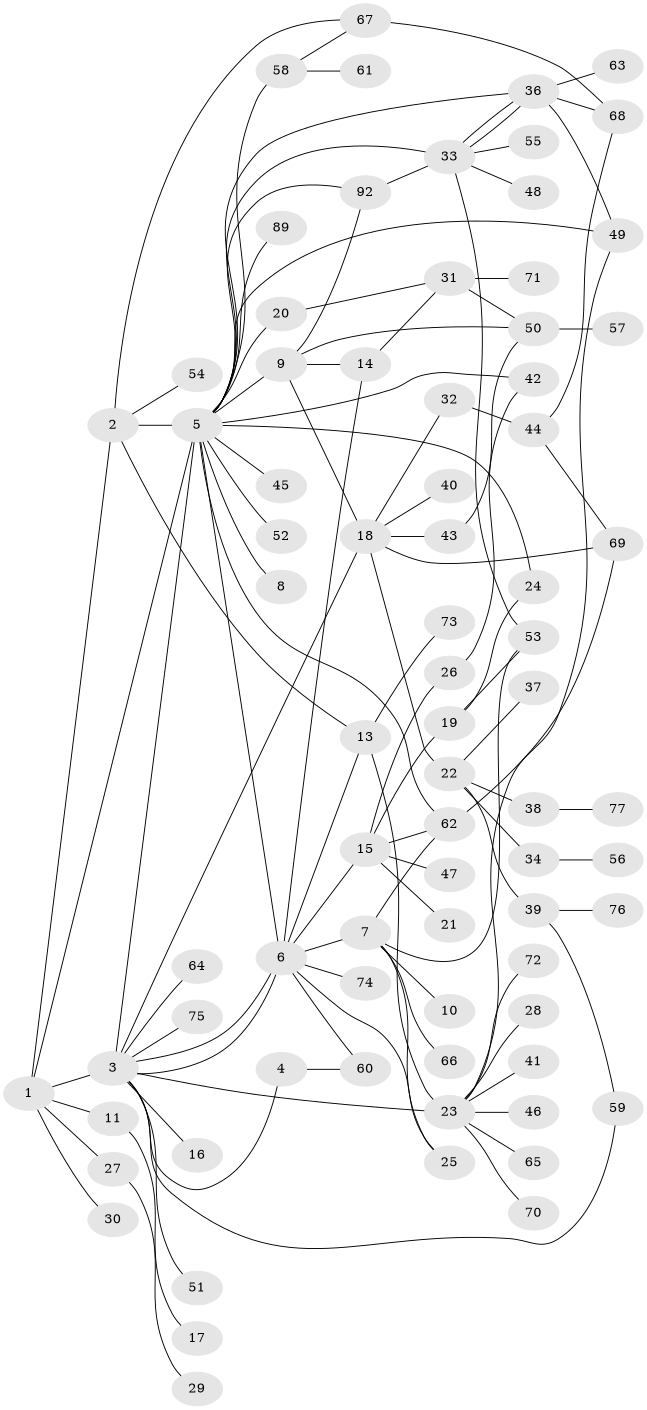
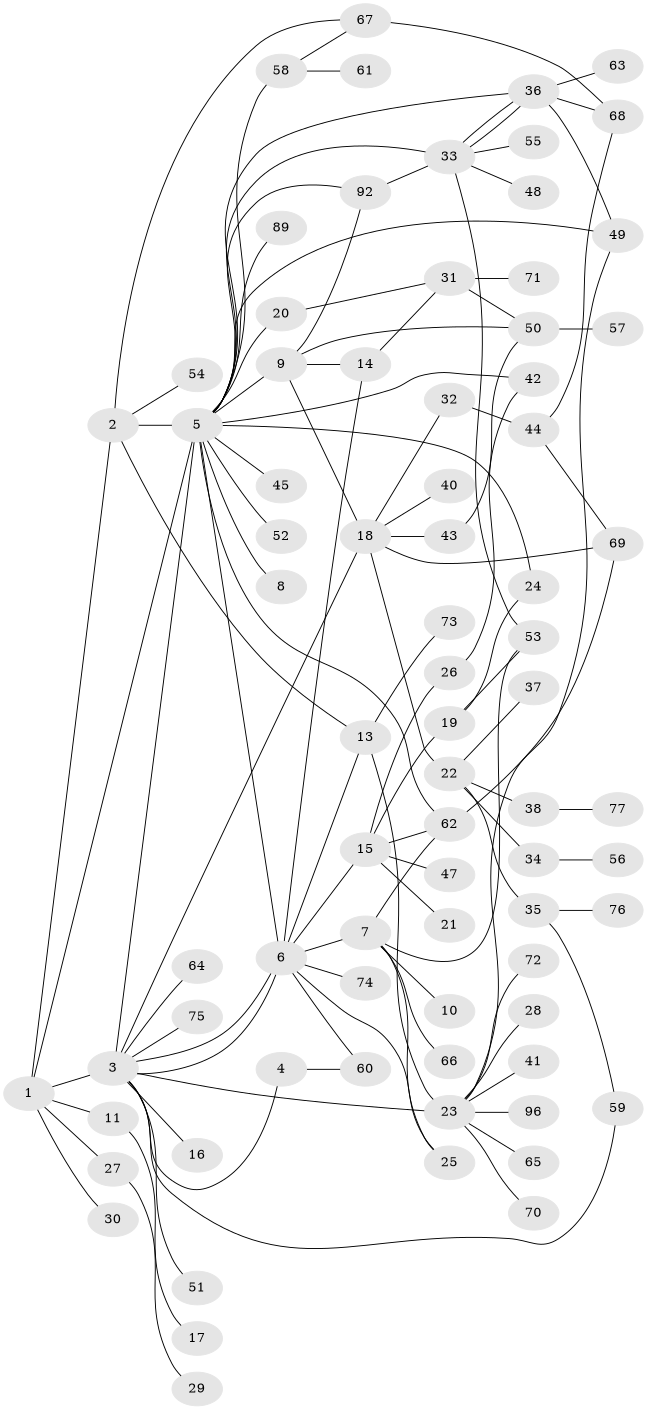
  graph {
    rankdir=LR
    node [color=gray90 style=filled]
    1
    2
    3
    5
    11
    27
    30
    13
    54
    67
    4
    6
    16
    18
    23
    51
    59
    64
    75
    8
    9
    n22 [label=92]
    20
    24
    33
    36
    n27 [label=89]
    42
    45
    49
    52
    58
    62
    17
    29
    73
    68
    60
    7
    14
    15
    25
    74
    22
    32
    40
    43
    69
    28
    41
-   46
+   46 [label=96]
    65
    70
    72
    50
    31
    53
    48
    55
    63
    61
    10
    66
    19
    21
    26
    47
    57
    71
    34
-   35 [label=39]
+   35
    37
    38
    44
    56
    76
    77
    1 -- 2
    1 -- 3
    1 -- 5
    1 -- 11
    1 -- 27
    1 -- 30
    2 -- 5
    2 -- 13
    2 -- 54
    2 -- 67
    3 -- 5
    3 -- 4
    3 -- 6
    3 -- 6
    3 -- 16
    3 -- 18
    3 -- 23
    3 -- 51
    3 -- 59
    3 -- 64
    3 -- 75
    5 -- 6
    5 -- 8
    5 -- 9
    5 -- n22
    5 -- 20
    5 -- 24
    5 -- 33
    5 -- 36
    5 -- n27
    5 -- 42
    5 -- 45
    5 -- 49
    5 -- 52
    5 -- 58
    5 -- 62
    11 -- 17
    27 -- 29
    13 -- 23
    13 -- 73
    67 -- 68
    4 -- 60
    6 -- 13
    6 -- 60
    6 -- 7
    6 -- 14
    6 -- 15
    6 -- 25
    6 -- 74
    18 -- 22
    18 -- 32
    18 -- 40
    18 -- 43
    18 -- 69
    23 -- 49
    23 -- 28
    23 -- 41
    23 -- 46
    23 -- 65
    23 -- 70
    23 -- 72
    9 -- 18
    9 -- n22
    9 -- 14
    9 -- 50
    n22 -- 33
    20 -- 31
    33 -- 36
    33 -- 36
    33 -- 53
    33 -- 48
    33 -- 55
    36 -- 49
    36 -- 68
    36 -- 63
    58 -- 67
    58 -- 61
    62 -- 69
    7 -- 62
    7 -- 25
    7 -- 53
    7 -- 10
    7 -- 66
    14 -- 31
    15 -- 62
    15 -- 19
    15 -- 21
    15 -- 26
    15 -- 47
    22 -- 34
    22 -- 35
    22 -- 37
    22 -- 38
    32 -- 44
    43 -- 50
    50 -- 57
    31 -- 50
    31 -- 71
    19 -- 24
    19 -- 53
    26 -- 42
    34 -- 56
    35 -- 59
    35 -- 76
    38 -- 77
    44 -- 68
    44 -- 69
  }
